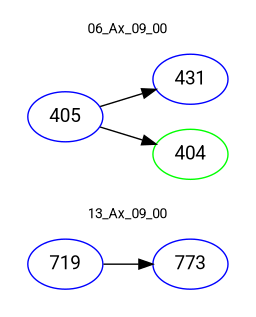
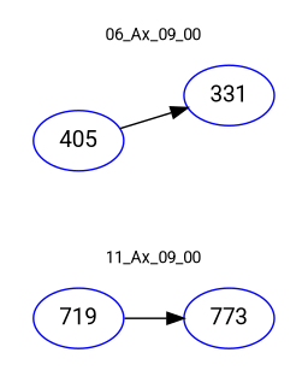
  digraph {
    fontname=Roboto
    rankdir=LR
    node [color=blue fontname=Roboto]
    edge [color=black fontname=Roboto]
    n1 [label=719]
    n2 [label=773]
    n3 [label=405]
-   n4 [color=green label=404]
-   n5 [label=431]
+   n5 [label=331]
    subgraph cluster_1 {
      color=white
      fontsize=10
-     label="13_Ax_09_00"
+     label="11_Ax_09_00"
      n1
      n2
    }
    subgraph cluster_2 {
      color=white
      fontsize=10
      label="06_Ax_09_00"
      n3
-     n4
      n5
    }
    n1 -> n2
-   n3 -> n4
    n3 -> n5
  }
